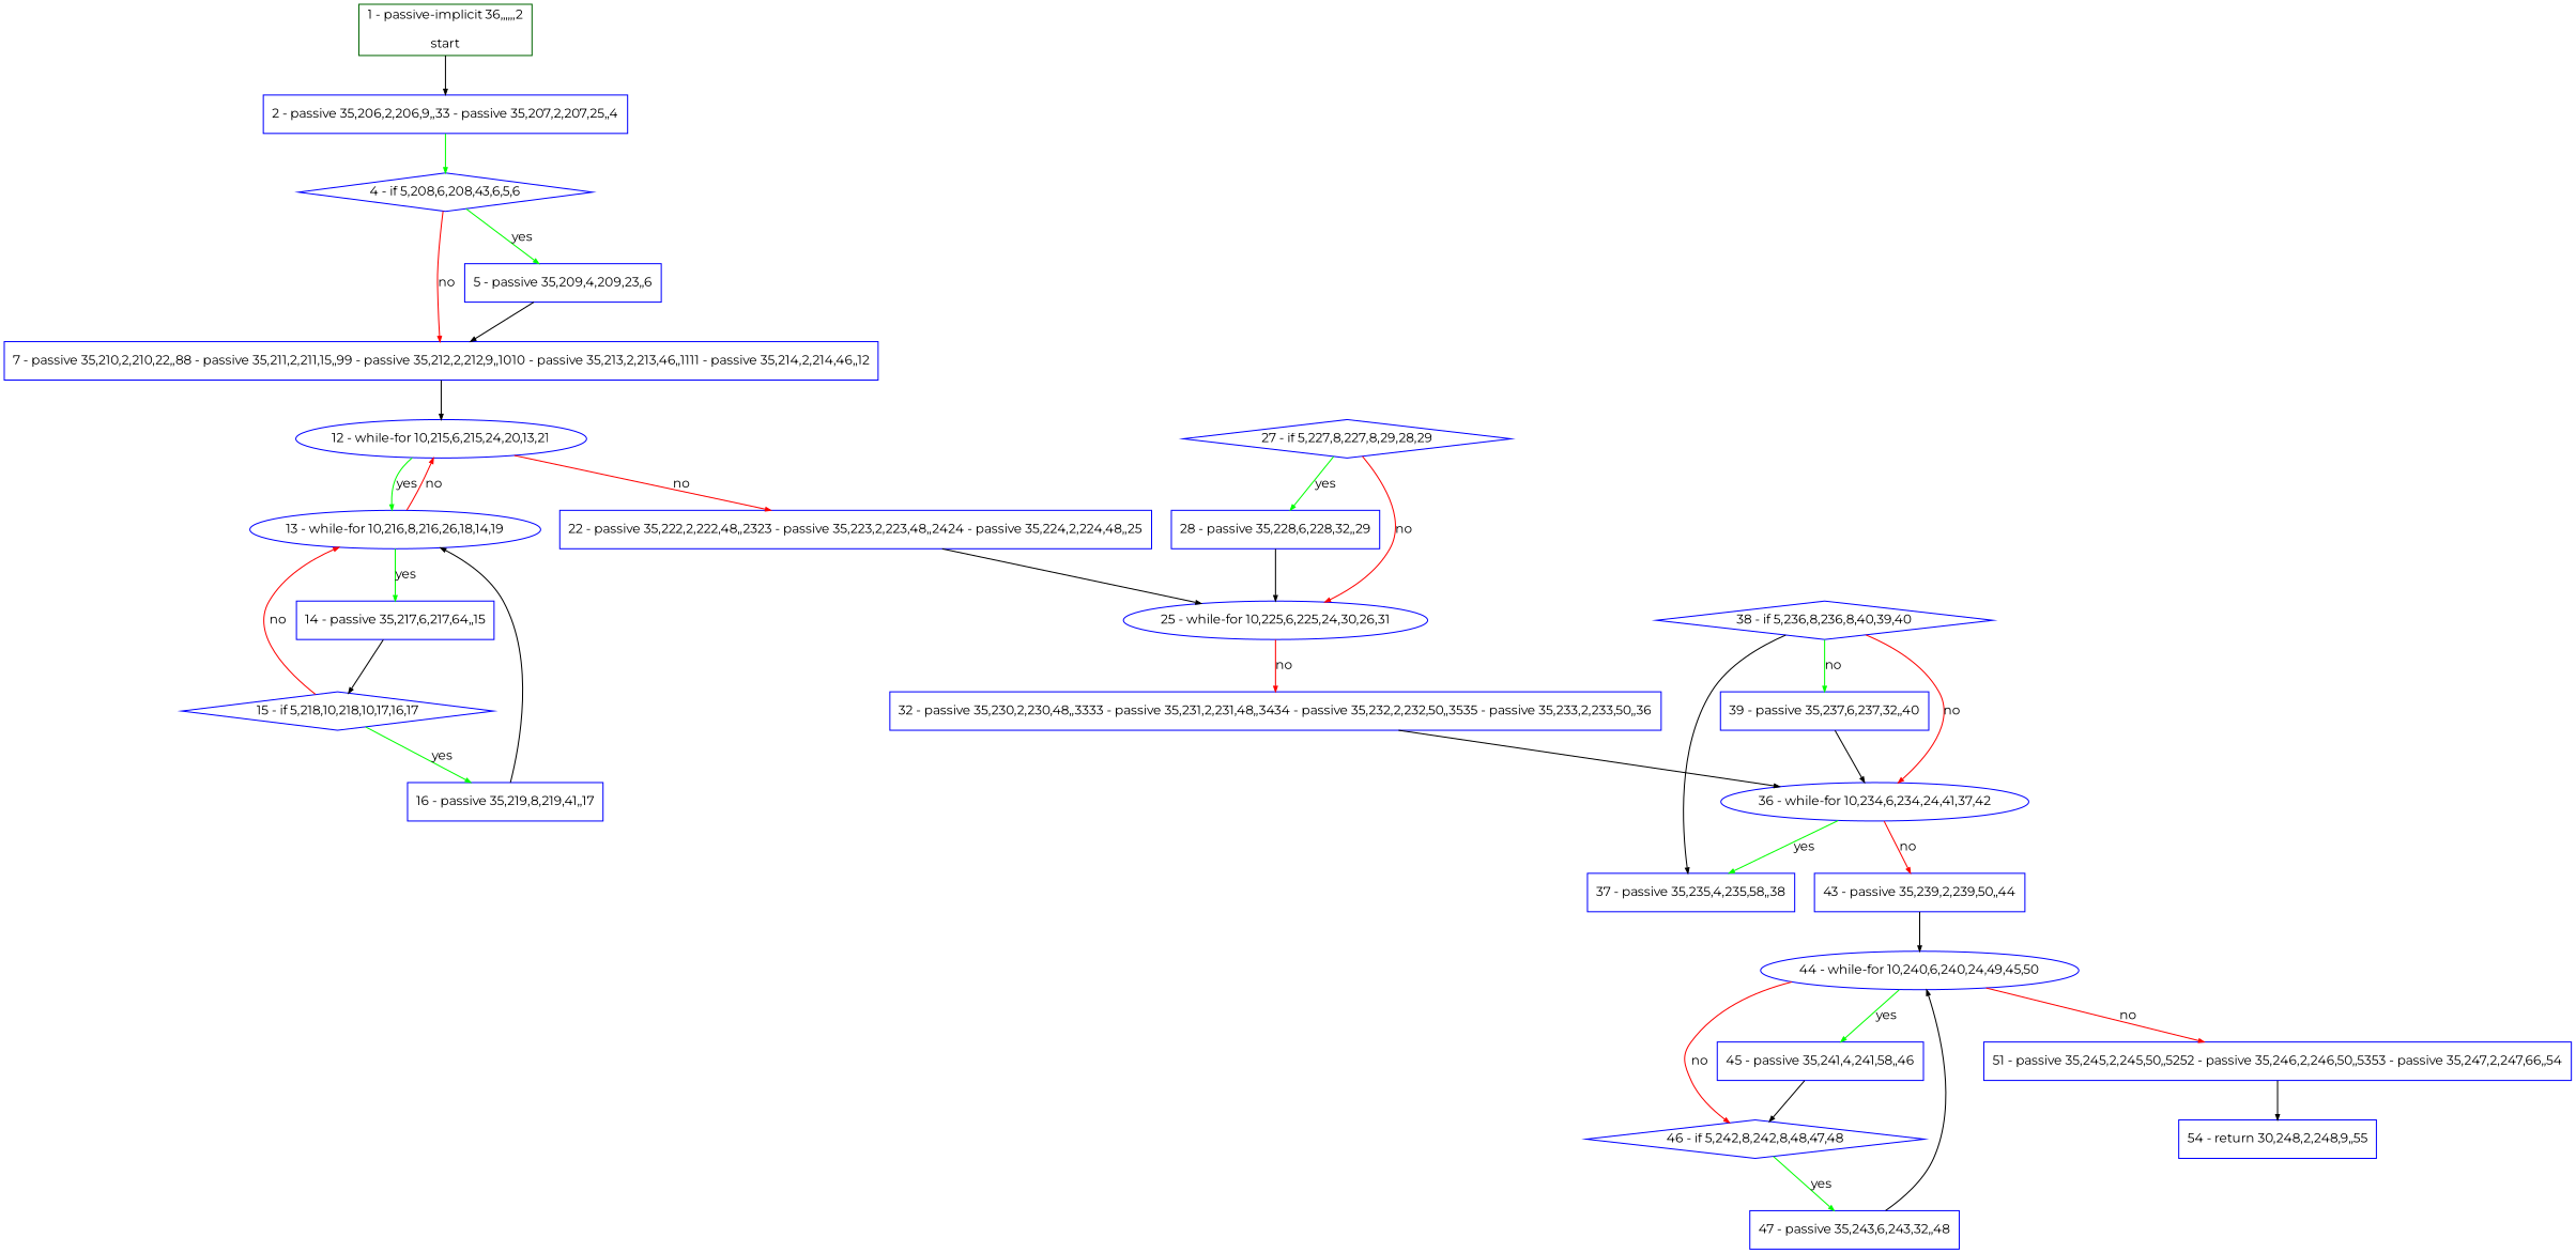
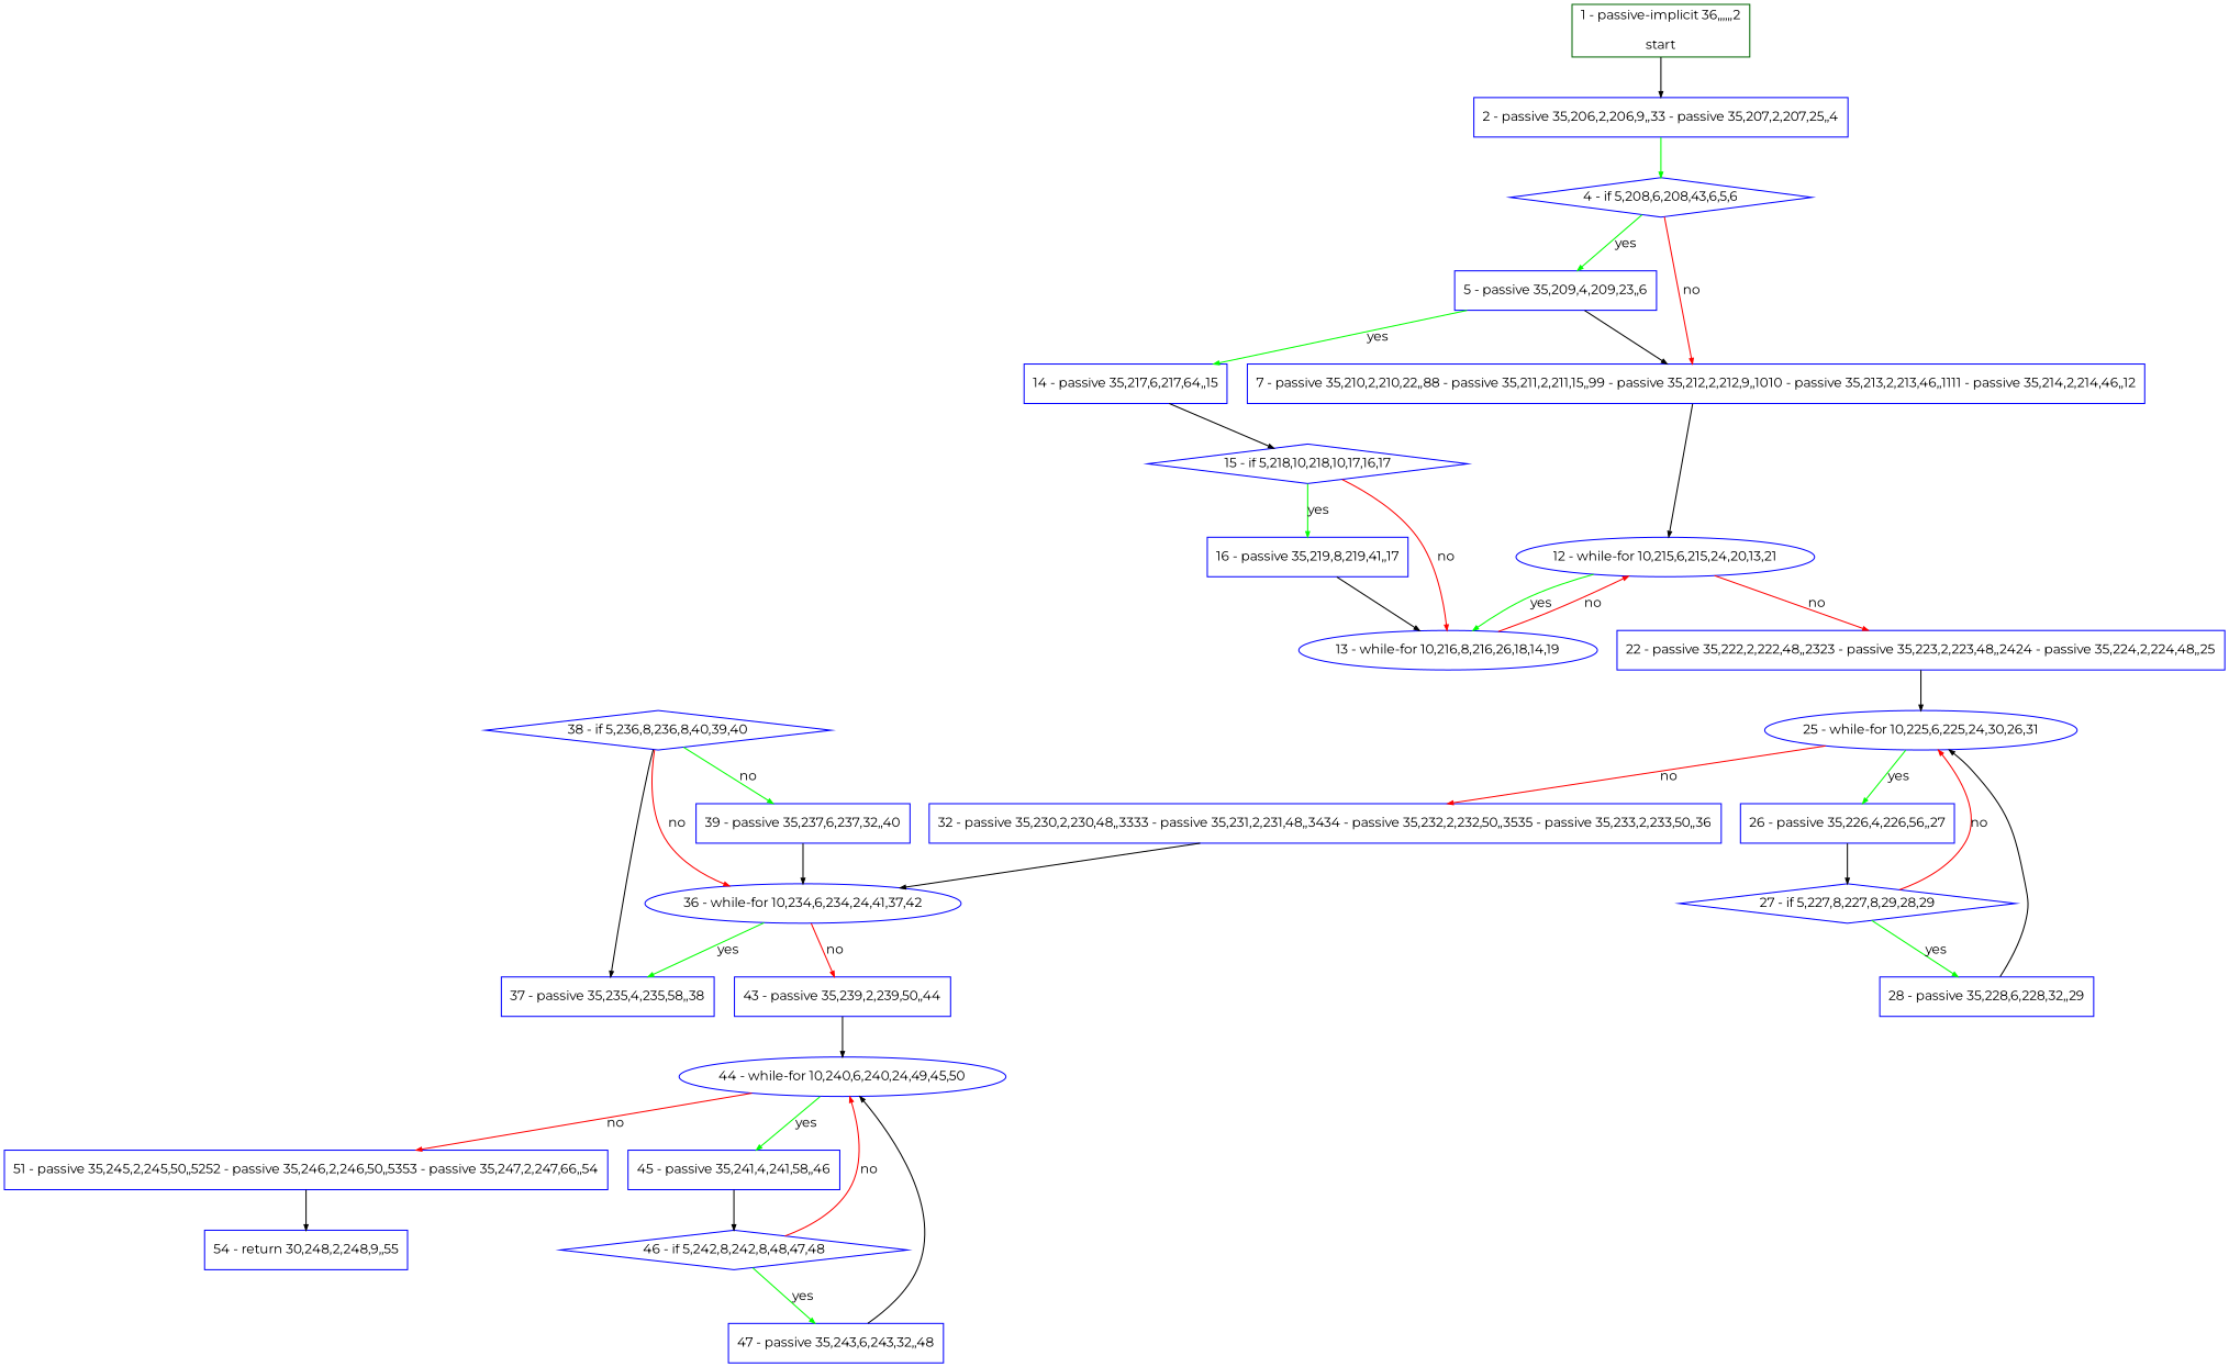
  digraph {
    bgcolor=white
    compound=true
    fillcolor="#FFFFCC"
    fontname=Montserrat
    fontsize=12
    pack=true
    packmode=clust
    style="rounded,filled"
    node [color="#0000ff" compound=true fillcolor="#ffffff" fixedsize=false fontname=Montserrat fontsize=12 node_initialized=no shape=box style=filled]
    edge [arrowhead=normal arrowsize=0.5 arrowtail=none color="#000000" compound=true dir=forward fontcolor=black fontname=Montserrat fontsize=12]
    n1 [label="2 - passive 35,206,2,206,9,,33 - passive 35,207,2,207,25,,4"]
    n2 [label="4 - if 5,208,6,208,43,6,5,6" shape=diamond]
    n3 [label="5 - passive 35,209,4,209,23,,6"]
    n4 [label="7 - passive 35,210,2,210,22,,88 - passive 35,211,2,211,15,,99 - passive 35,212,2,212,9,,1010 - passive 35,213,2,213,46,,1111 - passive 35,214,2,214,46,,12"]
    n5 [color="#006400" label="1 - passive-implicit 36,,,,,,2\n\nstart"]
    n6 [label="12 - while-for 10,215,6,215,24,20,13,21" shape=oval]
    n7 [label="13 - while-for 10,216,8,216,26,18,14,19" shape=oval]
    n8 [label="22 - passive 35,222,2,222,48,,2323 - passive 35,223,2,223,48,,2424 - passive 35,224,2,224,48,,25"]
    n9 [label="14 - passive 35,217,6,217,64,,15"]
    n10 [label="25 - while-for 10,225,6,225,24,30,26,31" shape=oval]
    n11 [label="15 - if 5,218,10,218,10,17,16,17" shape=diamond]
+   n12 [label="26 - passive 35,226,4,226,56,,27"]
    n13 [label="32 - passive 35,230,2,230,48,,3333 - passive 35,231,2,231,48,,3434 - passive 35,232,2,232,50,,3535 - passive 35,233,2,233,50,,36"]
    n14 [label="16 - passive 35,219,8,219,41,,17"]
    n15 [label="27 - if 5,227,8,227,8,29,28,29" shape=diamond]
    n16 [label="36 - while-for 10,234,6,234,24,41,37,42" shape=oval]
    n17 [label="28 - passive 35,228,6,228,32,,29"]
    n18 [label="37 - passive 35,235,4,235,58,,38"]
    n19 [label="43 - passive 35,239,2,239,50,,44"]
    n20 [label="44 - while-for 10,240,6,240,24,49,45,50" shape=oval]
    n21 [label="38 - if 5,236,8,236,8,40,39,40" shape=diamond]
    n22 [label="39 - passive 35,237,6,237,32,,40"]
    n23 [label="45 - passive 35,241,4,241,58,,46"]
    n24 [label="51 - passive 35,245,2,245,50,,5252 - passive 35,246,2,246,50,,5353 - passive 35,247,2,247,66,,54"]
    n25 [label="46 - if 5,242,8,242,8,48,47,48" shape=diamond]
    n26 [label="54 - return 30,248,2,248,9,,55"]
    n27 [label="47 - passive 35,243,6,243,32,,48"]
    n1 -> n2 [color="#00ff00"]
    n2 -> n3 [color="#00ff00" label=yes]
    n2 -> n4 [color="#ff0000" label=no]
    n3 -> n4
    n4 -> n6
    n5 -> n1
    n6 -> n7 [color="#00ff00" label=yes]
    n6 -> n8 [color="#ff0000" label=no]
    n7 -> n6 [color="#ff0000" label=no]
-   n7 -> n9 [color="#00ff00" label=yes]
+   n3 -> n9 [color="#00ff00" label=yes]
    n8 -> n10
    n9 -> n11
+   n10 -> n12 [color="#00ff00" label=yes]
    n10 -> n13 [color="#ff0000" label=no]
    n11 -> n7 [color="#ff0000" label=no]
    n11 -> n14 [color="#00ff00" label=yes]
+   n12 -> n15
    n13 -> n16
    n14 -> n7
    n15 -> n10 [color="#ff0000" label=no]
    n15 -> n17 [color="#00ff00" label=yes]
    n16 -> n18 [color="#00ff00" label=yes]
    n16 -> n19 [color="#ff0000" label=no]
    n17 -> n10
    n19 -> n20
    n20 -> n23 [color="#00ff00" label=yes]
    n20 -> n24 [color="#ff0000" label=no]
    n21 -> n16 [color="#ff0000" label=no]
    n21 -> n18
    n21 -> n22 [color="#00ff00" label=no]
    n22 -> n16
    n23 -> n25
    n24 -> n26
-   n20 -> n25 [color="#ff0000" label=no]
+   n25 -> n20 [color="#ff0000" label=no]
    n25 -> n27 [color="#00ff00" label=yes]
    n27 -> n20
  }
